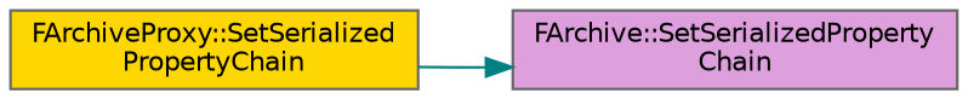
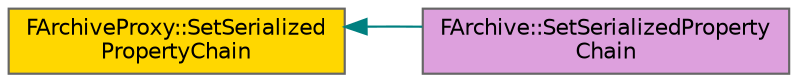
  digraph {
    rankdir=RL
    node [fontname=Helvetica fontsize=10 shape=box style=filled]
    n1 [color=gray40 fillcolor=plum fontcolor=black height=0.2 label="FArchive::SetSerializedProperty\lChain" width=0.4]
    n2 [color=grey40 fillcolor=gold height=0.2 label="FArchiveProxy::SetSerialized\lPropertyChain" width=0.4]
-   n1 -> n2 [color=teal dir=back fontname=Helvetica fontsize=10 labelfontname=Helvetica labelfontsize=10 style=solid]
+   n2 -> n1 [color=teal dir=back fontname=Helvetica fontsize=10 labelfontname=Helvetica labelfontsize=10 style=solid]
  }
